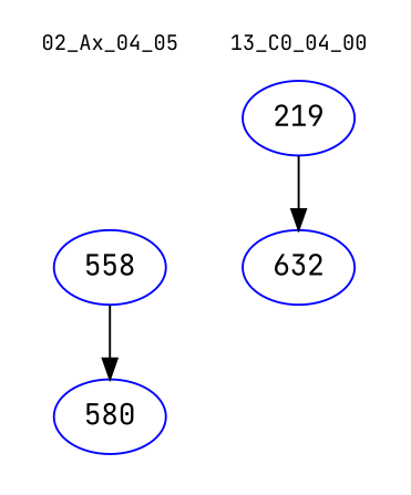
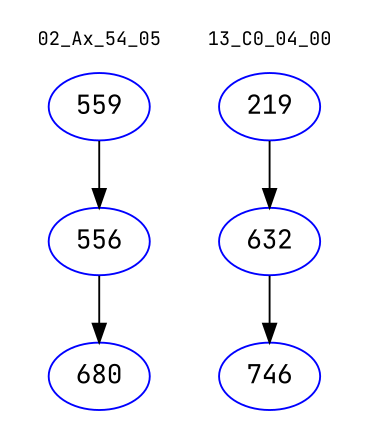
  digraph {
    fontname="JetBrains Mono"
    node [color=blue fontname="JetBrains Mono"]
    edge [color=black fontname="JetBrains Mono"]
-   n2 [label=558]
-   n3 [label=580]
+   n1 [label=559]
+   n2 [label=556]
+   n3 [label=680]
    n4 [label=219]
    n5 [label=632]
+   n6 [label=746]
    subgraph cluster_1 {
      color=white
      fontsize=10
-     label="02_Ax_04_05"
+     label="02_Ax_54_05"
+     n1
      n2
      n3
    }
    subgraph cluster_2 {
      color=white
      fontsize=10
      label="13_C0_04_00"
      n4
      n5
+     n6
    }
+   n1 -> n2
    n2 -> n3
    n4 -> n5
+   n5 -> n6
  }
